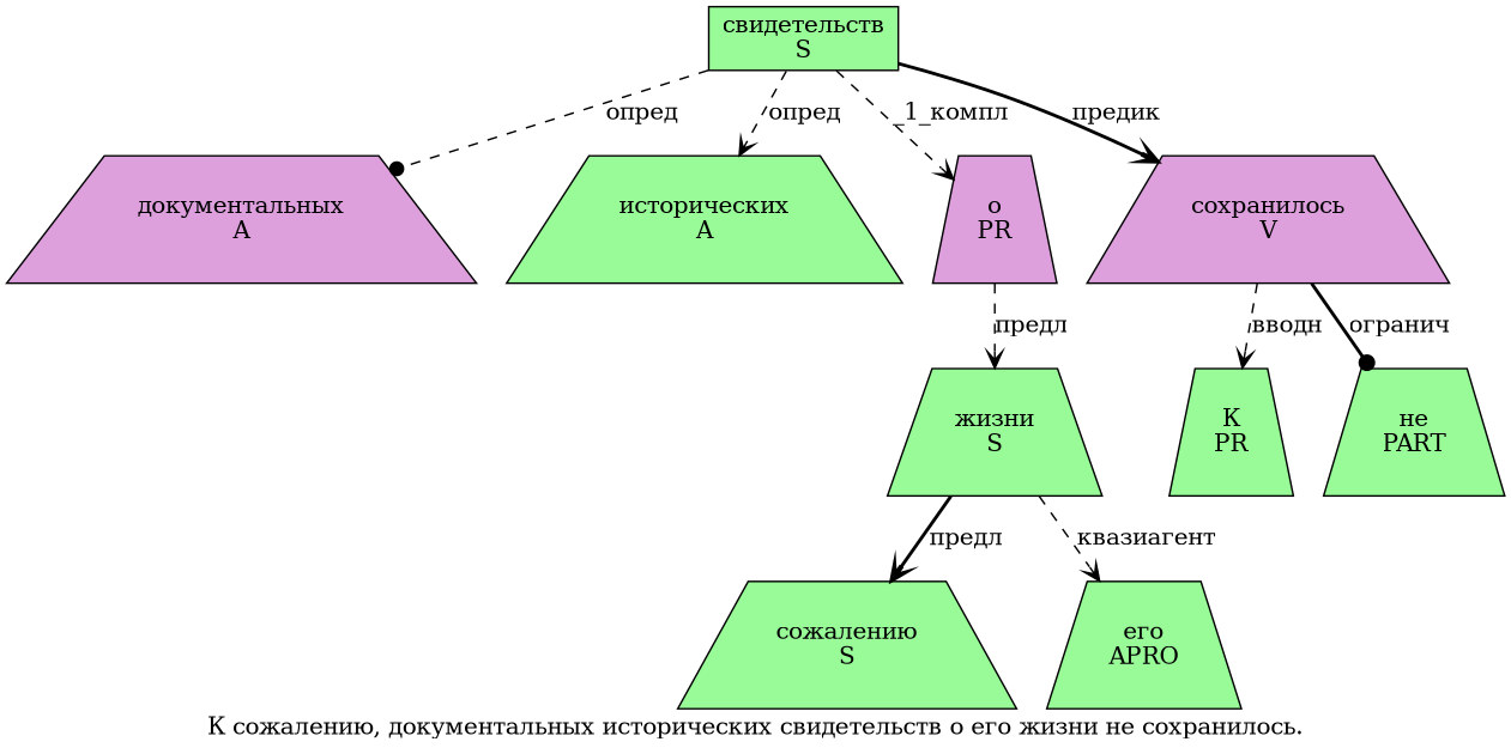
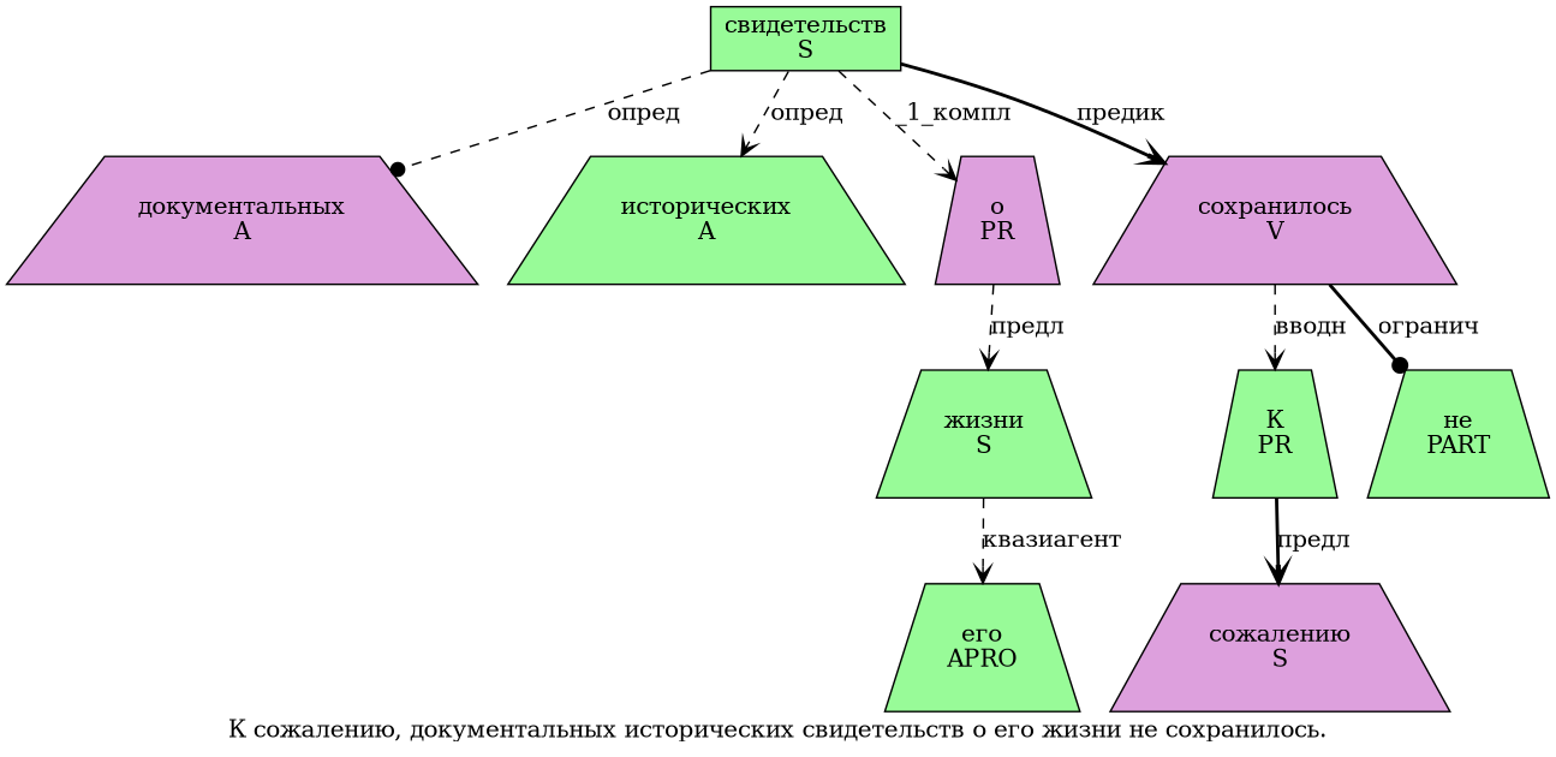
  digraph {
    label="К сожалению, документальных исторических свидетельств о его жизни не сохранилось."
    node [fillcolor=palegreen penwidth=1 shape=trapezium style=filled]
    edge [arrowhead=vee style=dashed]
    n1 [label="К\nPR"]
-   n2 [label="сожалению\nS"]
+   n2 [fillcolor=plum label="сожалению\nS"]
    n3 [fillcolor=plum label="документальных\nA"]
    n4 [label="исторических\nA"]
    n5 [label="свидетельств\nS" shape=box]
    n6 [fillcolor=plum label="о\nPR"]
    n7 [fillcolor=plum label="сохранилось\nV"]
    n8 [label="жизни\nS"]
    n9 [label="его\nAPRO"]
    n10 [label="не\nPART"]
-   n8 -> n2 [label="предл" style=bold]
+   n1 -> n2 [label="предл" style=bold]
    n5 -> n3 [arrowhead=dot label="опред"]
    n5 -> n4 [label="опред"]
    n5 -> n6 [label="_1_компл"]
    n5 -> n7 [label="предик" style=bold]
    n6 -> n8 [label="предл"]
    n7 -> n1 [label="вводн"]
    n7 -> n10 [arrowhead=dot label="огранич" style=bold]
    n8 -> n9 [label="квазиагент"]
  }
